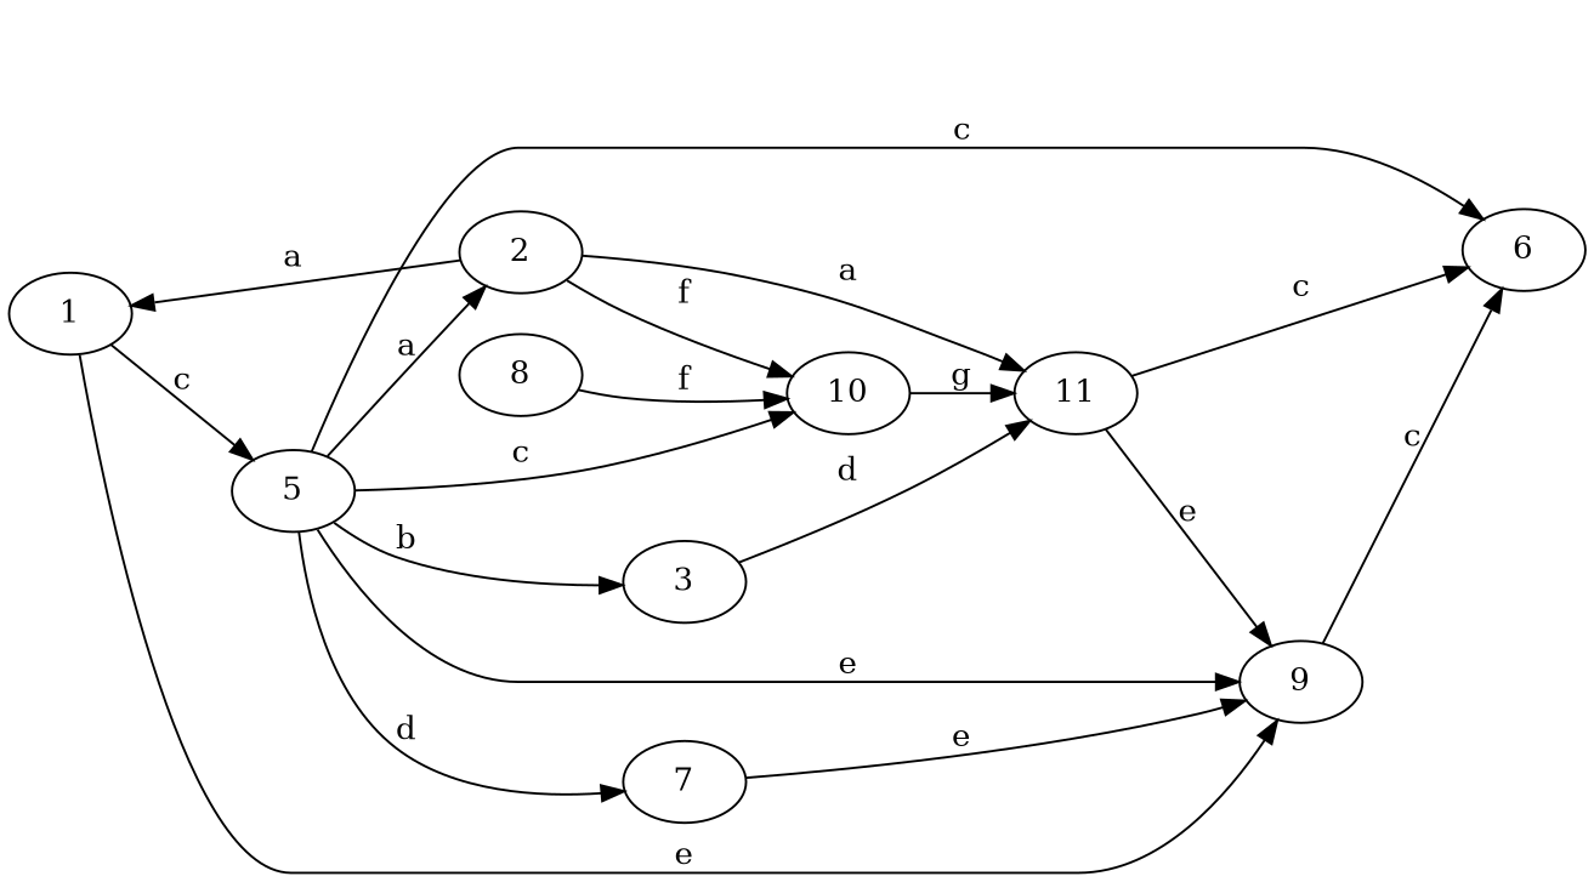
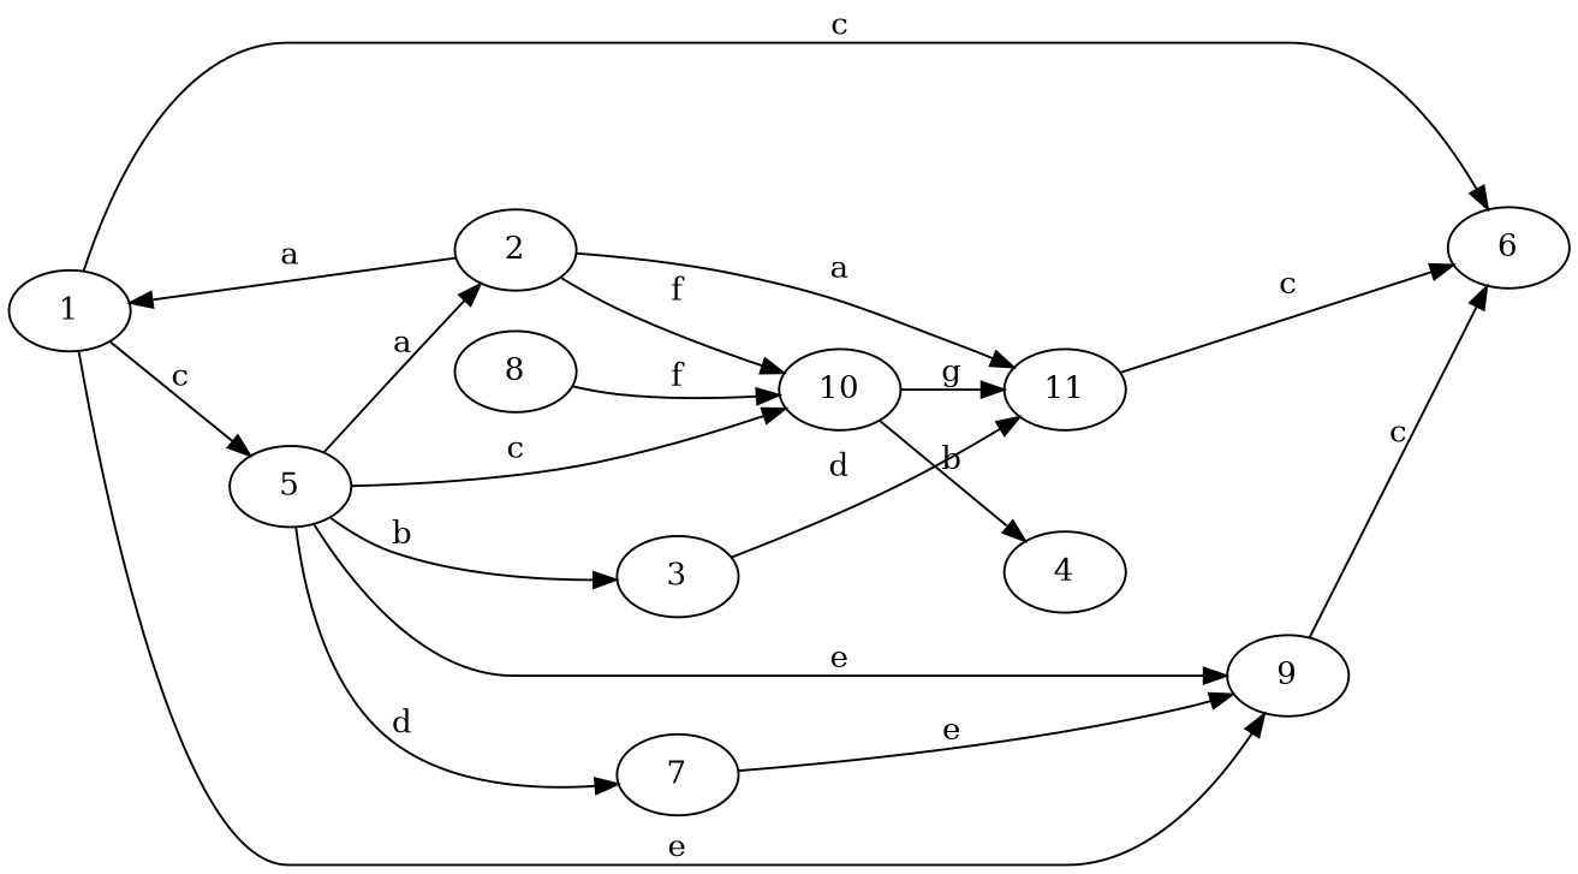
  strict digraph {
    rankdir=LR
    1
    5
    6
    9
    2
    10
    3
    7
    11
+   4
    n11 [label=8]
    1 -> 5 [label=c]
-   5 -> 6 [label=c]
+   1 -> 6 [label=c]
    1 -> 9 [label=e]
    5 -> 9 [label=e]
    5 -> 2 [label=a]
    5 -> 10 [label=c]
    5 -> 3 [label=b]
    5 -> 7 [label=d]
    9 -> 6 [label=c]
    2 -> 1 [label=a]
    2 -> 10 [label=f]
    2 -> 11 [label=a]
    10 -> 11 [label=g]
+   10 -> 4 [label=b]
    3 -> 11 [label=d]
    7 -> 9 [label=e]
    11 -> 6 [label=c]
-   11 -> 9 [label=e]
    n11 -> 10 [label=f]
  }
